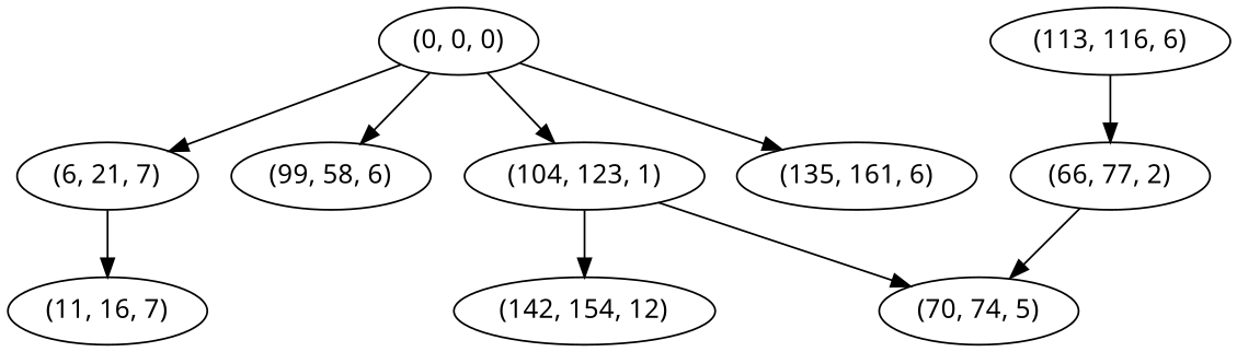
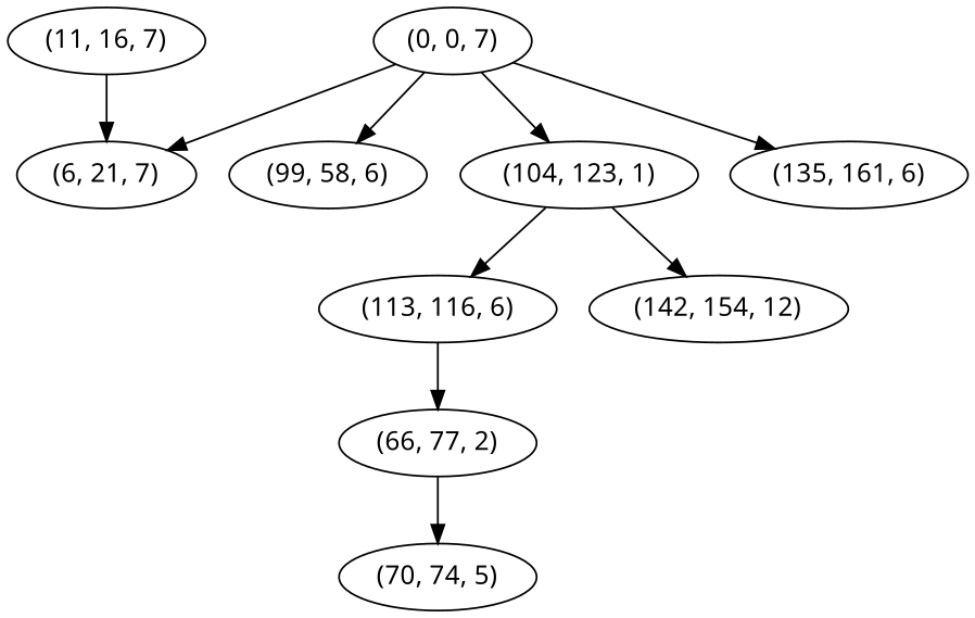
  digraph {
    fontname="Noto Sans"
    node [fontname="Noto Sans"]
    edge [fontname="Noto Sans"]
    n1 [label="(6, 21, 7)"]
-   "(0, 0, 0)"
+   "(0, 0, 0)" [label="(0, 0, 7)"]
    n3 [label="(99, 58, 6)"]
    "(104, 123, 1)"
    "(135, 161, 6)"
    "(11, 16, 7)"
    "(66, 77, 2)"
    "(70, 74, 5)"
    "(113, 116, 6)"
    "(142, 154, 12)"
-   n1 -> "(11, 16, 7)"
+   "(11, 16, 7)" -> n1
    "(0, 0, 0)" -> n1
    "(0, 0, 0)" -> n3
    "(0, 0, 0)" -> "(104, 123, 1)"
    "(0, 0, 0)" -> "(135, 161, 6)"
-   "(104, 123, 1)" -> "(70, 74, 5)"
+   "(104, 123, 1)" -> "(113, 116, 6)"
    "(104, 123, 1)" -> "(142, 154, 12)"
    "(66, 77, 2)" -> "(70, 74, 5)"
    "(113, 116, 6)" -> "(66, 77, 2)"
  }
